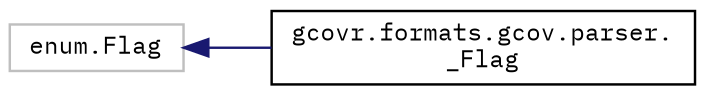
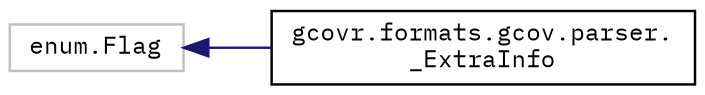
  digraph {
    rankdir=LR
    fontname="IBM Plex Mono"
    node [fillcolor=white fontname="IBM Plex Mono" fontsize=10 shape=record style=filled]
    n1 [color=grey75 height=0.2 label="enum.Flag" width=0.4]
-   n2 [color=black height=0.2 label="gcovr.formats.gcov.parser.\l_Flag" width=0.4]
+   n2 [color=black height=0.2 label="gcovr.formats.gcov.parser.\l_ExtraInfo" width=0.4]
    n1 -> n2 [color=midnightblue dir=back fontname="IBM Plex Mono" fontsize=10 labelfontname=Helvetica labelfontsize=10 style=solid]
  }
